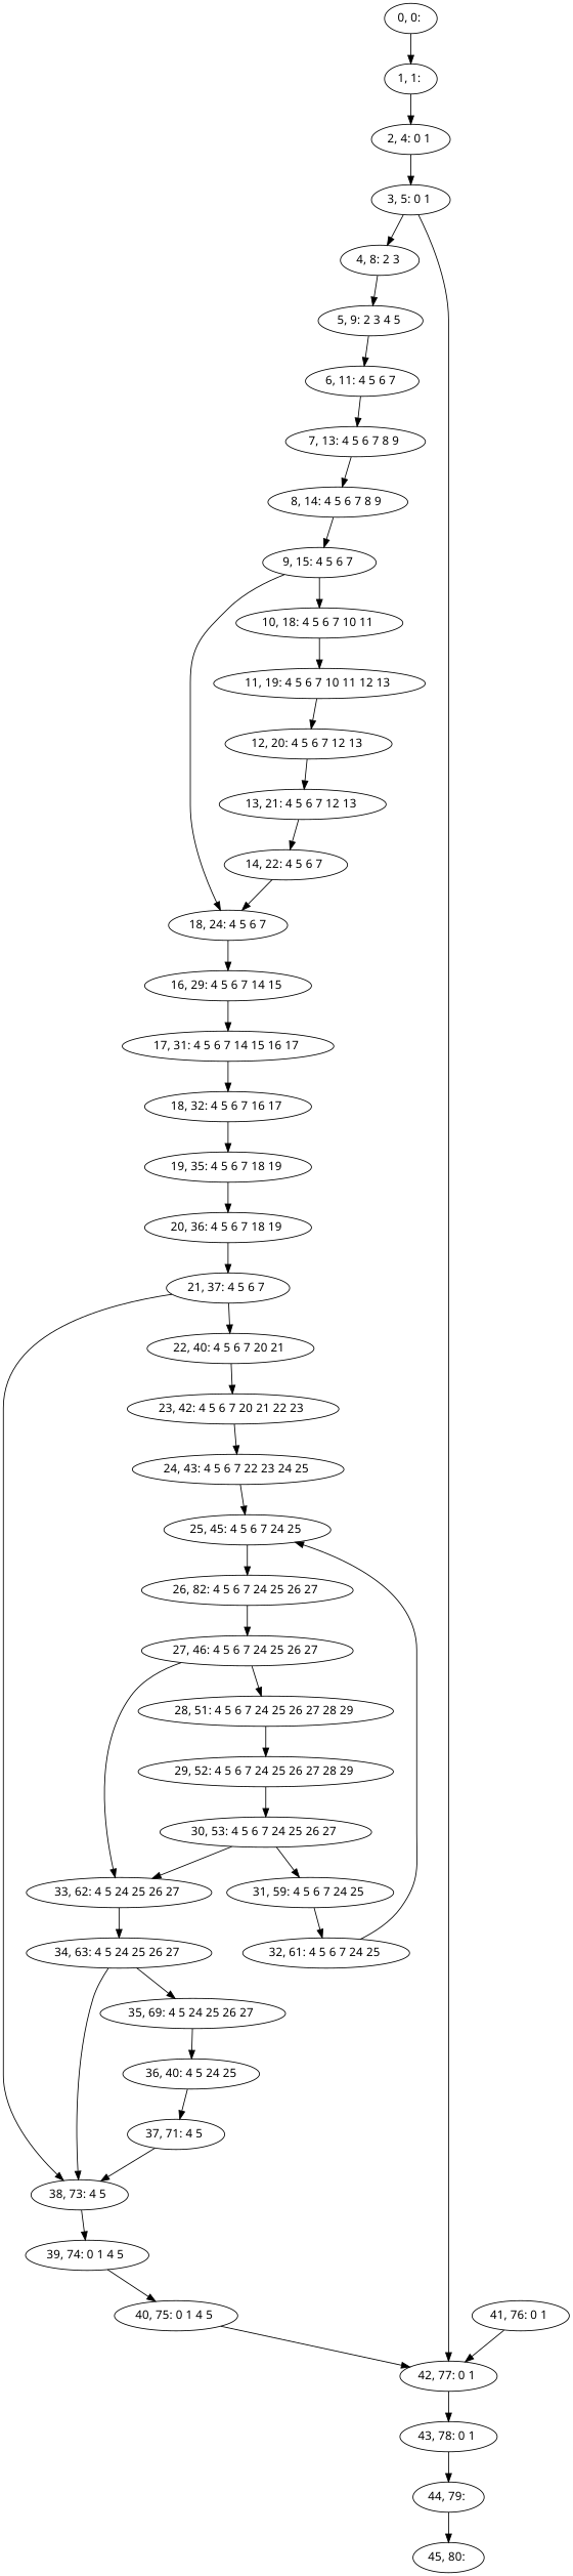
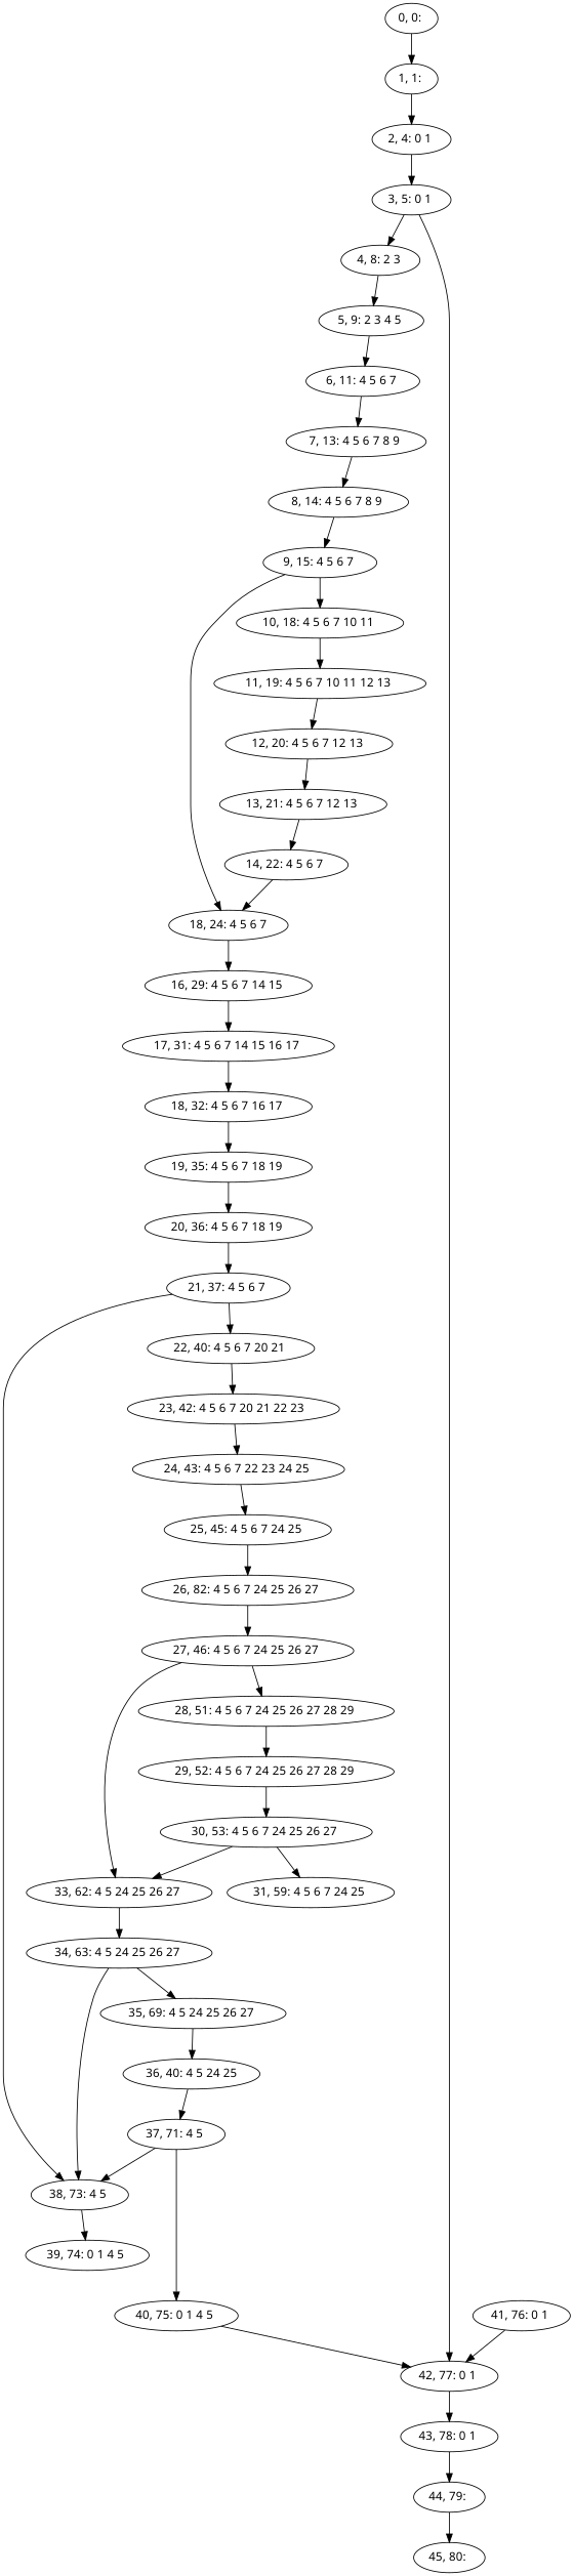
  digraph {
    fontname="Noto Sans"
    node [fontname="Noto Sans"]
    edge [fontname="Noto Sans"]
    n1 [label="0, 0: "]
    n2 [label="1, 1: "]
    n3 [label="2, 4: 0 1 "]
    n4 [label="3, 5: 0 1 "]
    n5 [label="4, 8: 2 3 "]
    n6 [label="42, 77: 0 1 "]
    n7 [label="5, 9: 2 3 4 5 "]
    n8 [label="43, 78: 0 1 "]
    n9 [label="6, 11: 4 5 6 7 "]
    n10 [label="7, 13: 4 5 6 7 8 9 "]
    n11 [label="8, 14: 4 5 6 7 8 9 "]
    n12 [label="9, 15: 4 5 6 7 "]
    n13 [label="10, 18: 4 5 6 7 10 11 "]
    n14 [label="18, 24: 4 5 6 7"]
    n15 [label="11, 19: 4 5 6 7 10 11 12 13 "]
    n16 [label="16, 29: 4 5 6 7 14 15 "]
    n17 [label="12, 20: 4 5 6 7 12 13 "]
    n18 [label="13, 21: 4 5 6 7 12 13 "]
    n19 [label="14, 22: 4 5 6 7 "]
    n20 [label="17, 31: 4 5 6 7 14 15 16 17 "]
    n21 [label="18, 32: 4 5 6 7 16 17 "]
    n22 [label="19, 35: 4 5 6 7 18 19 "]
    n23 [label="20, 36: 4 5 6 7 18 19 "]
    n24 [label="21, 37: 4 5 6 7 "]
    n25 [label="22, 40: 4 5 6 7 20 21 "]
    n26 [label="38, 73: 4 5 "]
    n27 [label="23, 42: 4 5 6 7 20 21 22 23 "]
    n28 [label="39, 74: 0 1 4 5 "]
    n29 [label="24, 43: 4 5 6 7 22 23 24 25 "]
    n30 [label="25, 45: 4 5 6 7 24 25 "]
    n31 [label="26, 82: 4 5 6 7 24 25 26 27 "]
    n32 [label="27, 46: 4 5 6 7 24 25 26 27 "]
    n33 [label="28, 51: 4 5 6 7 24 25 26 27 28 29 "]
    n34 [label="33, 62: 4 5 24 25 26 27 "]
    n35 [label="29, 52: 4 5 6 7 24 25 26 27 28 29 "]
    n36 [label="34, 63: 4 5 24 25 26 27 "]
    n37 [label="30, 53: 4 5 6 7 24 25 26 27 "]
    n38 [label="31, 59: 4 5 6 7 24 25 "]
-   n39 [label="32, 61: 4 5 6 7 24 25 "]
    n40 [label="35, 69: 4 5 24 25 26 27 "]
    n41 [label="36, 40: 4 5 24 25"]
    n42 [label="37, 71: 4 5 "]
    n43 [label="40, 75: 0 1 4 5 "]
    n44 [label="41, 76: 0 1 "]
    n45 [label="44, 79: "]
    n46 [label="45, 80: "]
    n1 -> n2
    n2 -> n3
    n3 -> n4
    n4 -> n5
    n4 -> n6
    n5 -> n7
    n6 -> n8
    n7 -> n9
    n8 -> n45
    n9 -> n10
    n10 -> n11
    n11 -> n12
    n12 -> n13
    n12 -> n14
    n13 -> n15
    n14 -> n16
    n15 -> n17
    n16 -> n20
    n17 -> n18
    n18 -> n19
    n19 -> n14
    n20 -> n21
    n21 -> n22
    n22 -> n23
    n23 -> n24
    n24 -> n25
    n24 -> n26
    n25 -> n27
    n26 -> n28
    n27 -> n29
-   n28 -> n43
+   n42 -> n43
    n29 -> n30
    n30 -> n31
    n31 -> n32
    n32 -> n33
    n32 -> n34
    n33 -> n35
    n34 -> n36
    n35 -> n37
    n36 -> n26
    n36 -> n40
    n37 -> n34
    n37 -> n38
-   n38 -> n39
-   n39 -> n30
    n40 -> n41
    n41 -> n42
    n42 -> n26
    n43 -> n6
    n44 -> n6
    n45 -> n46
  }
